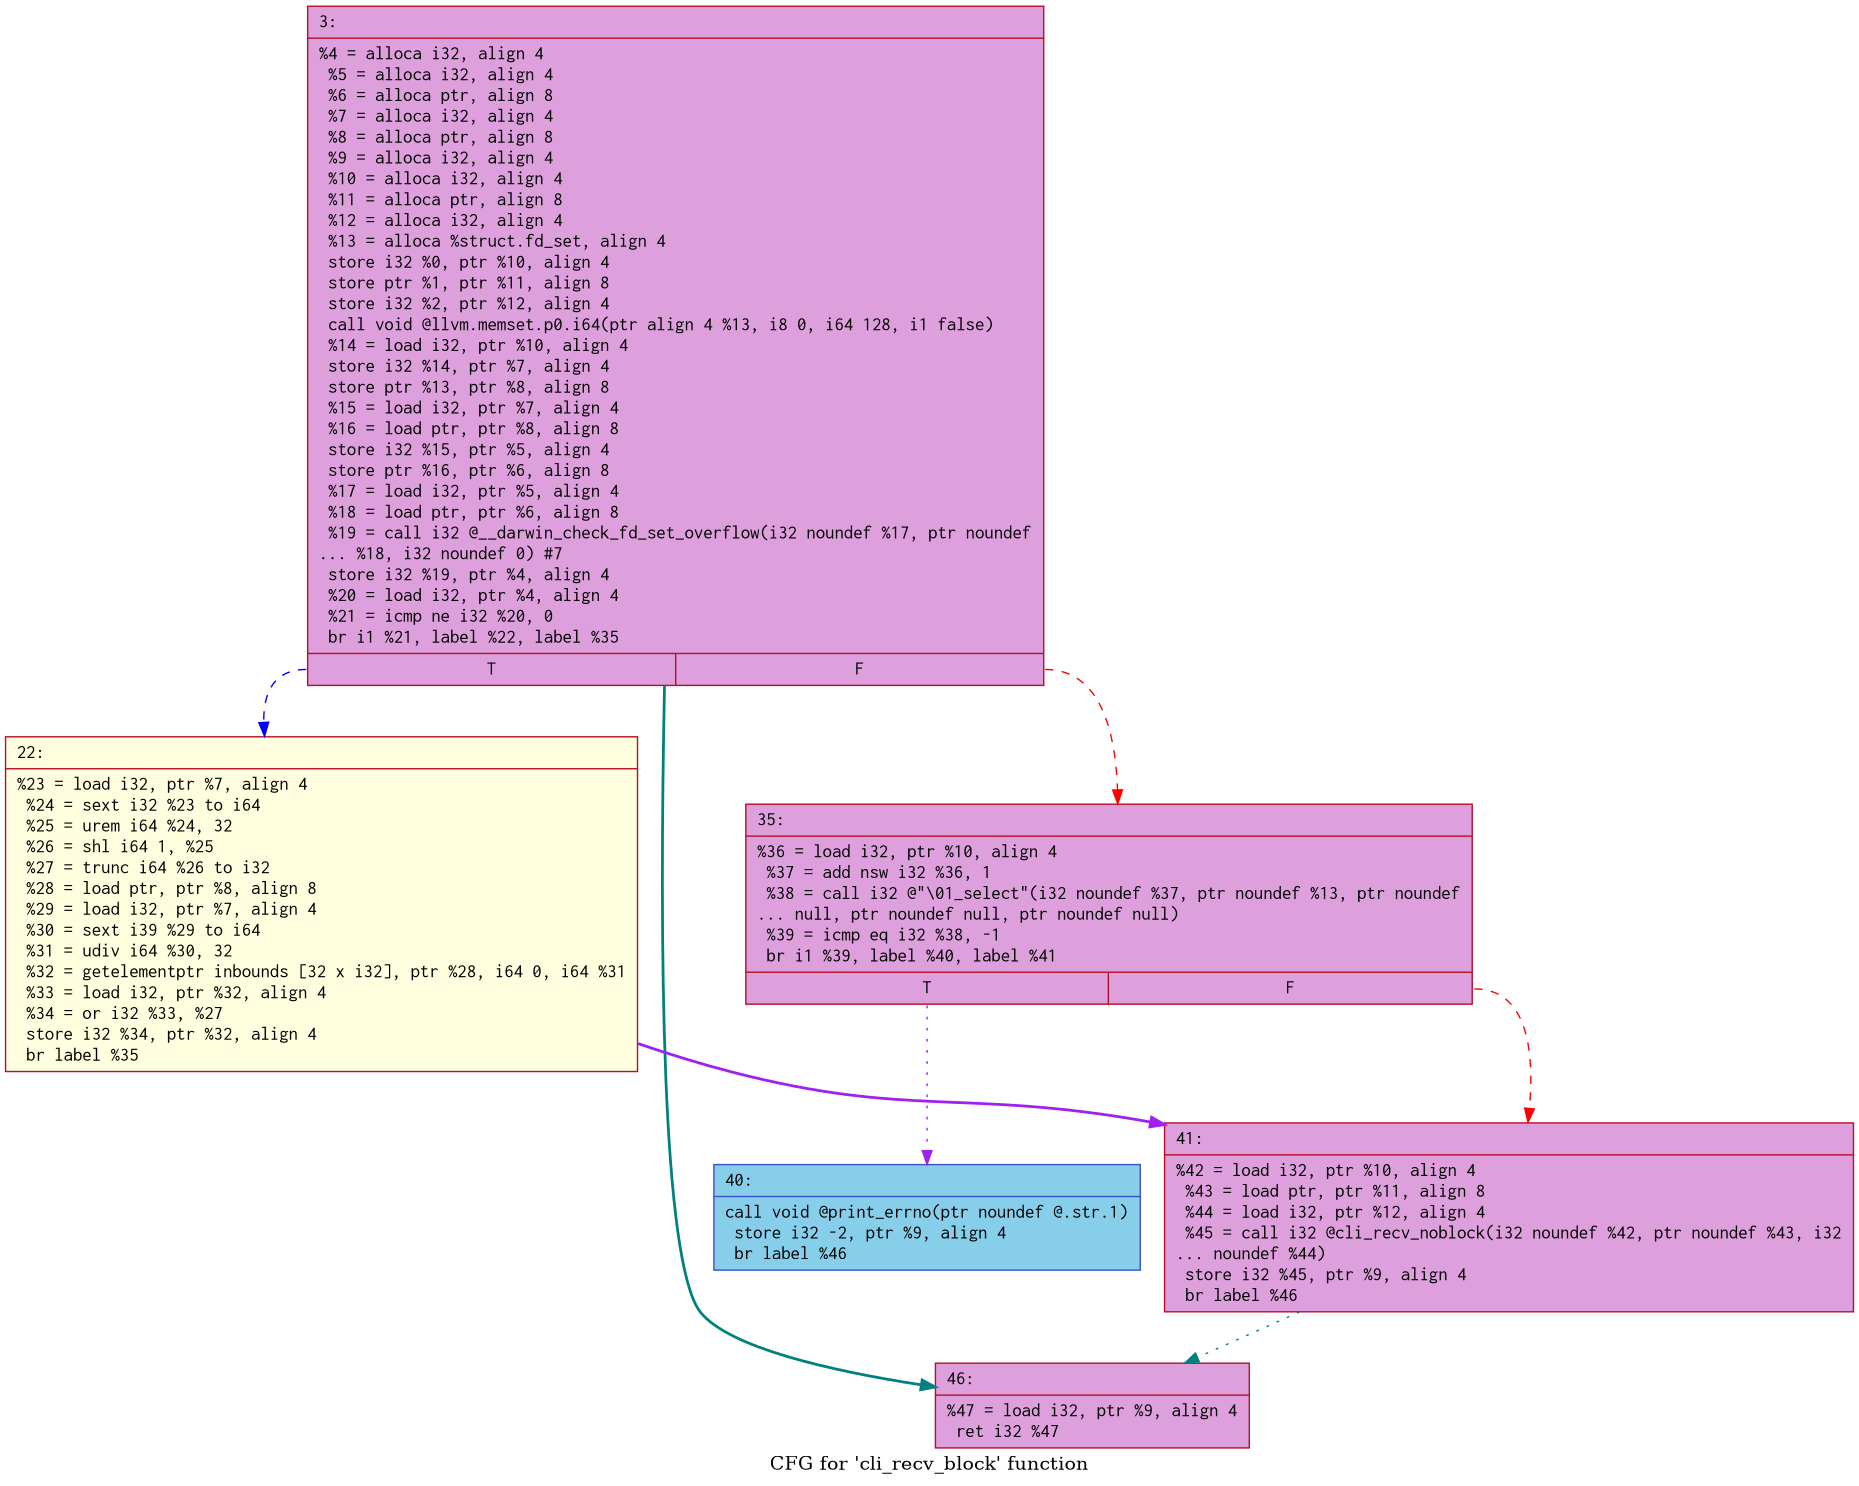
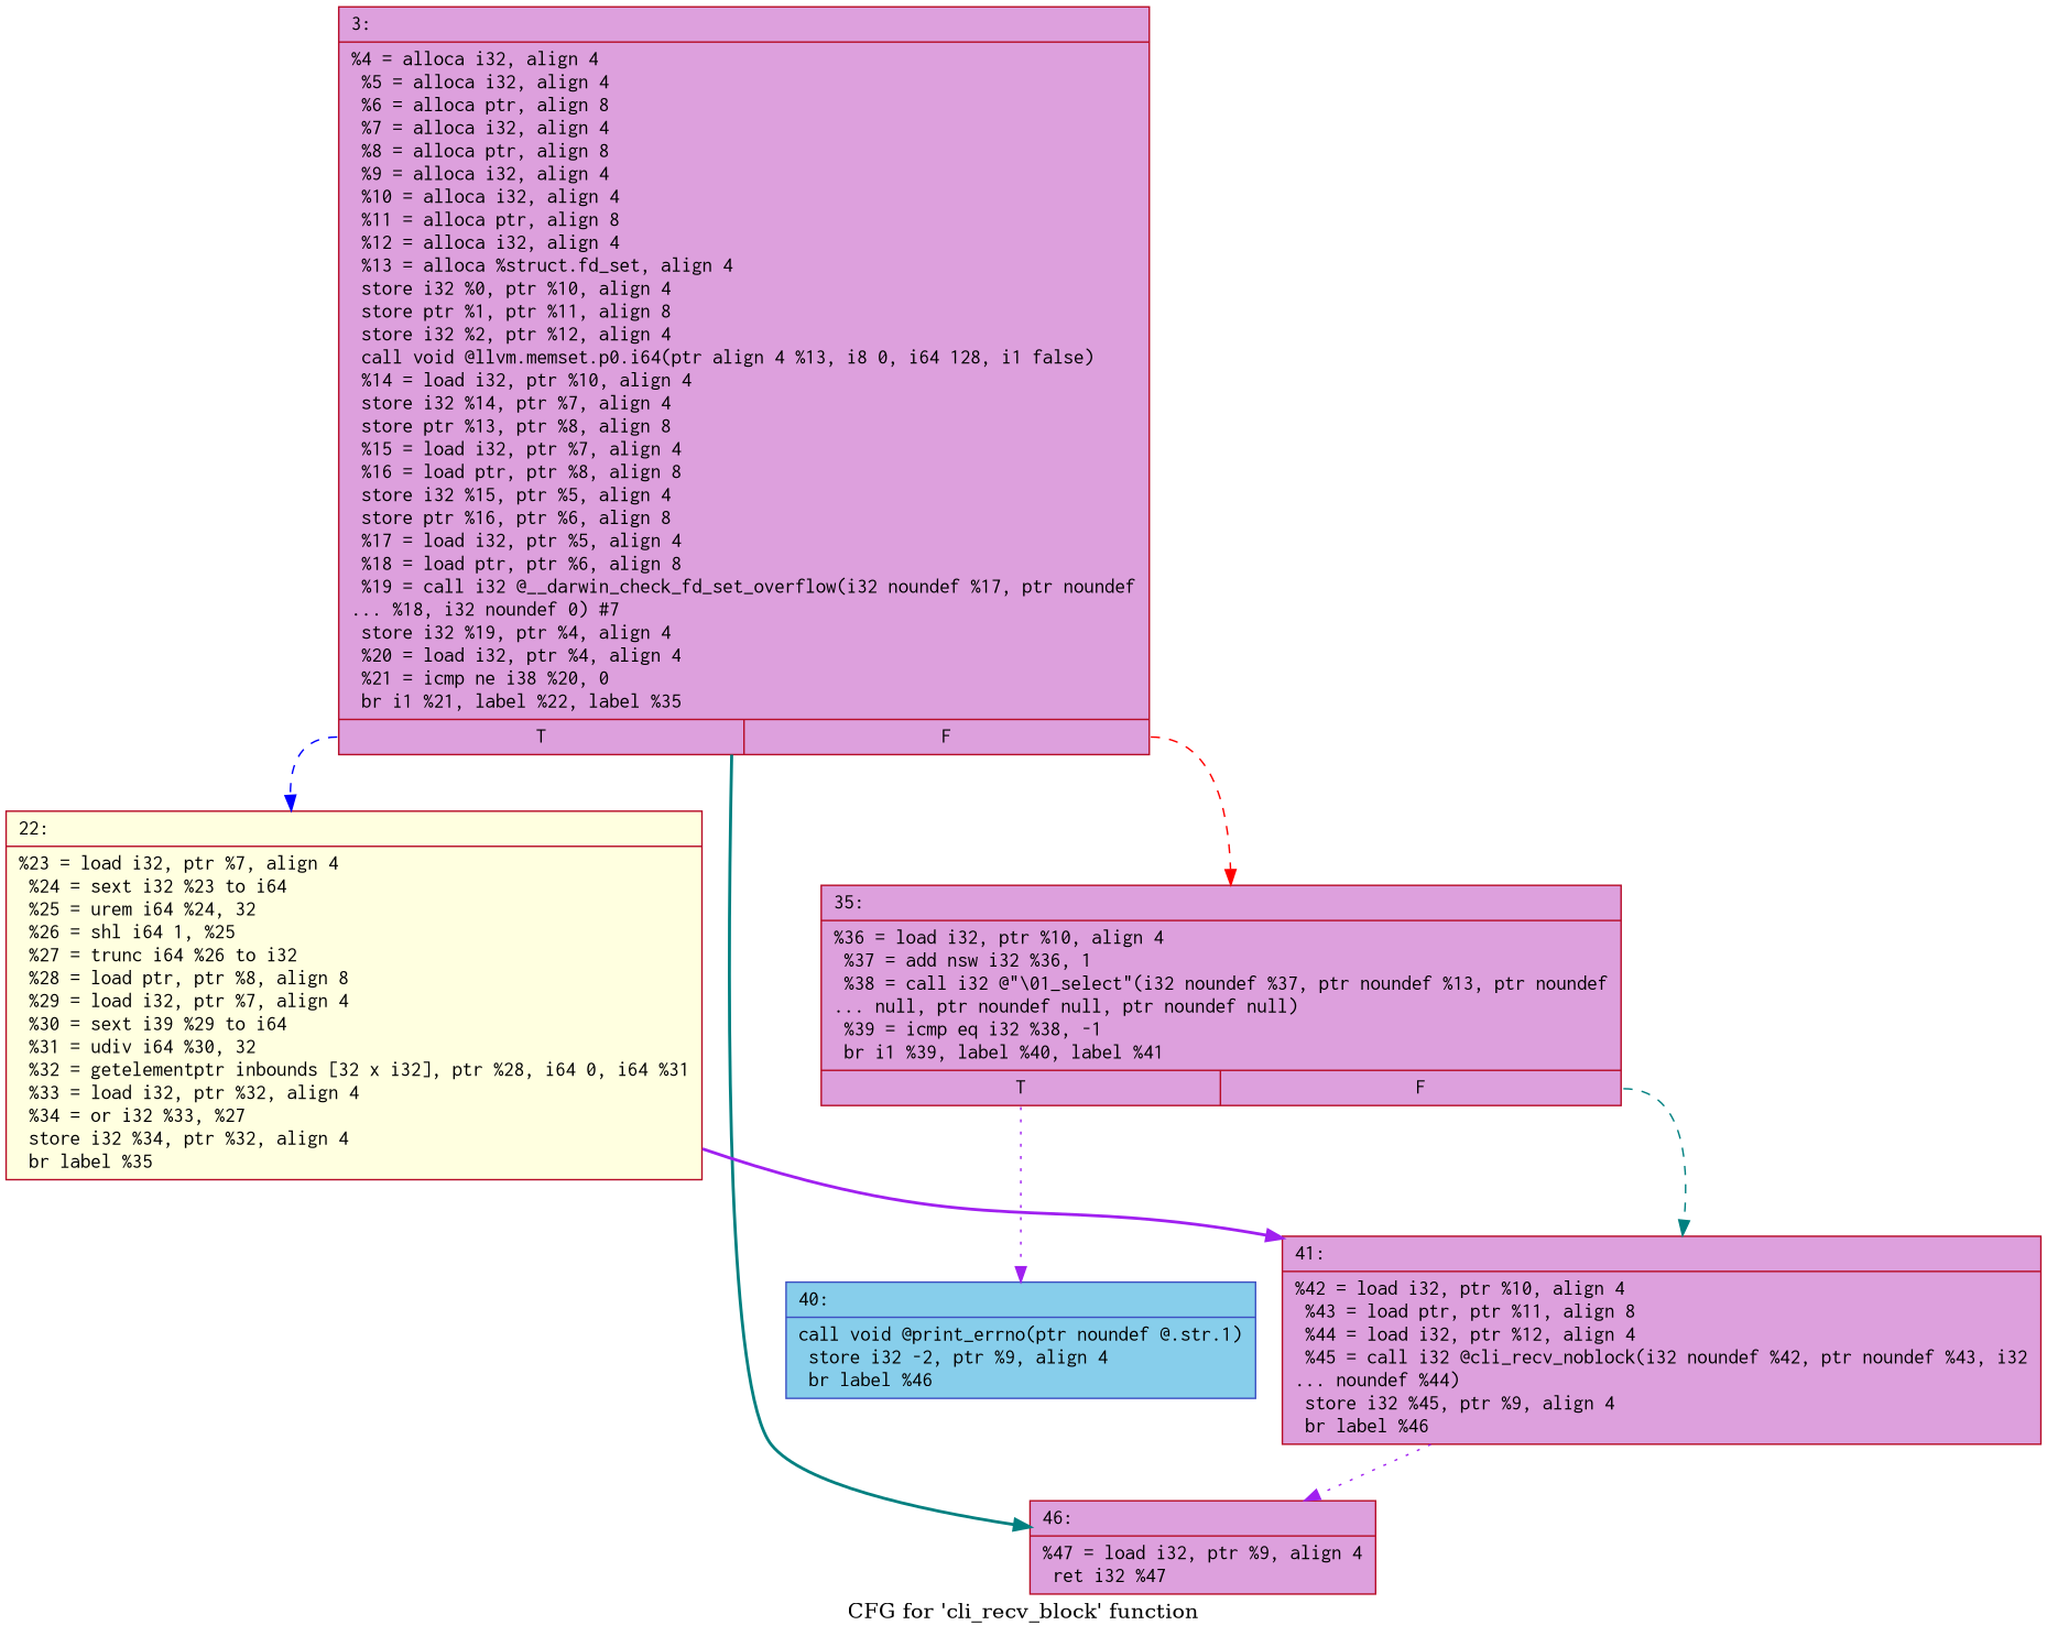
  digraph {
    label="CFG for 'cli_recv_block' function"
    node [color="#b70d28ff" fillcolor=plum fontname=Courier shape=record style=filled]
    edge [color=red style=dashed]
-   n1 [label="{3:\l|  %4 = alloca i32, align 4\l  %5 = alloca i32, align 4\l  %6 = alloca ptr, align 8\l  %7 = alloca i32, align 4\l  %8 = alloca ptr, align 8\l  %9 = alloca i32, align 4\l  %10 = alloca i32, align 4\l  %11 = alloca ptr, align 8\l  %12 = alloca i32, align 4\l  %13 = alloca %struct.fd_set, align 4\l  store i32 %0, ptr %10, align 4\l  store ptr %1, ptr %11, align 8\l  store i32 %2, ptr %12, align 4\l  call void @llvm.memset.p0.i64(ptr align 4 %13, i8 0, i64 128, i1 false)\l  %14 = load i32, ptr %10, align 4\l  store i32 %14, ptr %7, align 4\l  store ptr %13, ptr %8, align 8\l  %15 = load i32, ptr %7, align 4\l  %16 = load ptr, ptr %8, align 8\l  store i32 %15, ptr %5, align 4\l  store ptr %16, ptr %6, align 8\l  %17 = load i32, ptr %5, align 4\l  %18 = load ptr, ptr %6, align 8\l  %19 = call i32 @__darwin_check_fd_set_overflow(i32 noundef %17, ptr noundef\l... %18, i32 noundef 0) #7\l  store i32 %19, ptr %4, align 4\l  %20 = load i32, ptr %4, align 4\l  %21 = icmp ne i32 %20, 0\l  br i1 %21, label %22, label %35\l|{<s0>T|<s1>F}}"]
+   n1 [label="{3:\l|  %4 = alloca i32, align 4\l  %5 = alloca i32, align 4\l  %6 = alloca ptr, align 8\l  %7 = alloca i32, align 4\l  %8 = alloca ptr, align 8\l  %9 = alloca i32, align 4\l  %10 = alloca i32, align 4\l  %11 = alloca ptr, align 8\l  %12 = alloca i32, align 4\l  %13 = alloca %struct.fd_set, align 4\l  store i32 %0, ptr %10, align 4\l  store ptr %1, ptr %11, align 8\l  store i32 %2, ptr %12, align 4\l  call void @llvm.memset.p0.i64(ptr align 4 %13, i8 0, i64 128, i1 false)\l  %14 = load i32, ptr %10, align 4\l  store i32 %14, ptr %7, align 4\l  store ptr %13, ptr %8, align 8\l  %15 = load i32, ptr %7, align 4\l  %16 = load ptr, ptr %8, align 8\l  store i32 %15, ptr %5, align 4\l  store ptr %16, ptr %6, align 8\l  %17 = load i32, ptr %5, align 4\l  %18 = load ptr, ptr %6, align 8\l  %19 = call i32 @__darwin_check_fd_set_overflow(i32 noundef %17, ptr noundef\l... %18, i32 noundef 0) #7\l  store i32 %19, ptr %4, align 4\l  %20 = load i32, ptr %4, align 4\l  %21 = icmp ne i38 %20, 0\l  br i1 %21, label %22, label %35\l|{<s0>T|<s1>F}}"]
    n2 [fillcolor=lightyellow label="{22:\l|  %23 = load i32, ptr %7, align 4\l  %24 = sext i32 %23 to i64\l  %25 = urem i64 %24, 32\l  %26 = shl i64 1, %25\l  %27 = trunc i64 %26 to i32\l  %28 = load ptr, ptr %8, align 8\l  %29 = load i32, ptr %7, align 4\l  %30 = sext i39 %29 to i64\l  %31 = udiv i64 %30, 32\l  %32 = getelementptr inbounds [32 x i32], ptr %28, i64 0, i64 %31\l  %33 = load i32, ptr %32, align 4\l  %34 = or i32 %33, %27\l  store i32 %34, ptr %32, align 4\l  br label %35\l}"]
    n3 [label="{35:\l|  %36 = load i32, ptr %10, align 4\l  %37 = add nsw i32 %36, 1\l  %38 = call i32 @\"\\01_select\"(i32 noundef %37, ptr noundef %13, ptr noundef\l... null, ptr noundef null, ptr noundef null)\l  %39 = icmp eq i32 %38, -1\l  br i1 %39, label %40, label %41\l|{<s0>T|<s1>F}}"]
    n4 [label="{46:\l|  %47 = load i32, ptr %9, align 4\l  ret i32 %47\l}"]
    n5 [label="{41:\l|  %42 = load i32, ptr %10, align 4\l  %43 = load ptr, ptr %11, align 8\l  %44 = load i32, ptr %12, align 4\l  %45 = call i32 @cli_recv_noblock(i32 noundef %42, ptr noundef %43, i32\l... noundef %44)\l  store i32 %45, ptr %9, align 4\l  br label %46\l}"]
    n6 [color="#3d50c3ff" fillcolor=skyblue label="{40:\l|  call void @print_errno(ptr noundef @.str.1)\l  store i32 -2, ptr %9, align 4\l  br label %46\l}"]
    n1 -> n2 [color=blue tailport=s0]
    n1 -> n3 [tailport=s1]
    n1 -> n4 [color=teal style=bold]
    n2 -> n5 [color=purple style=bold]
-   n3 -> n5 [tailport=s1]
+   n3 -> n5 [color=teal tailport=s1]
    n3 -> n6 [color=purple style=dotted tailport=s0]
-   n5 -> n4 [color=teal style=dotted]
+   n5 -> n4 [color=purple style=dotted]
  }
